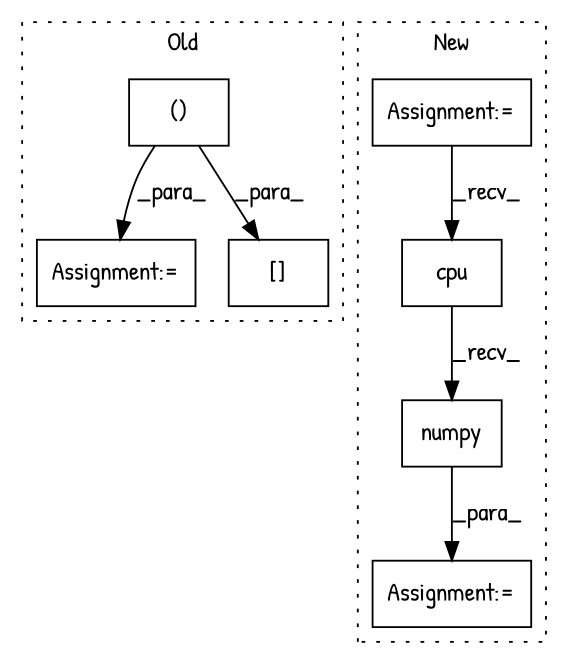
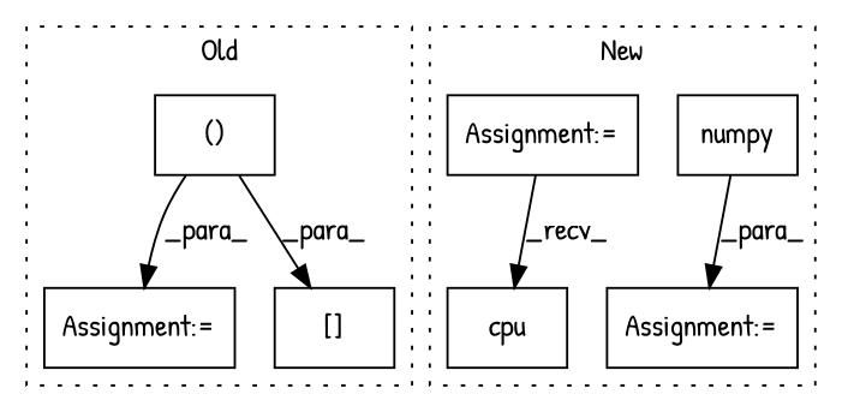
  digraph {
    fontname="Patrick Hand"
    node [a=7 l=1 shape=box fontname="Patrick Hand"]
    edge [fontname="Patrick Hand"]
    n1 [a=106 l=39 label="()" s=3582]
    n2 [label="Assignment:=" s=3854]
    n3 [a=2 l="9,2" label="[]" s="3573,3621"]
    n4 [a=32 l=5 label=cpu s=3822]
    n5 [l=7 label="Assignment:=" s=3764]
    n6 [a=32 l=7 label=numpy s=3828]
    n7 [label="Assignment:=" s=3575]
    subgraph cluster_1 {
      label=Old
      style=dotted
      n1
      n2
      n3
    }
    subgraph cluster_2 {
      label=New
      style=dotted
      n4
      n5
      n6
      n7
    }
    n1 -> n2 [label=_para_]
    n1 -> n3 [label=_para_]
-   n4 -> n6 [label=_recv_]
    n6 -> n5 [label=_para_]
    n7 -> n4 [label=_recv_]
  }
